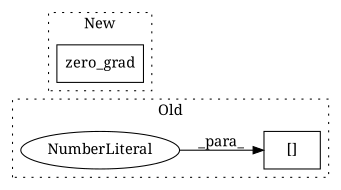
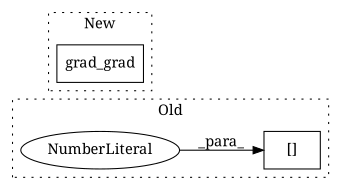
  digraph {
    rankdir=LR
    fontname="Noto Serif"
    node [shape=box fontname="Noto Serif"]
    n1 [a=2 l="8,1" label="[]" s="4778,4787"]
    n2 [a=34 l=1 label=NumberLiteral s=4786 shape=ellipse]
-   n3 [a=32 l=11 label=zero_grad s=4608]
+   n3 [a=32 l=11 label=grad_grad s=4608]
    subgraph cluster_1 {
      label=Old
      style=dotted
      n1
      n2
    }
    subgraph cluster_2 {
      label=New
      style=dotted
      n3
    }
    n2 -> n1 [label=_para_ fontname="Noto Serif"]
  }
